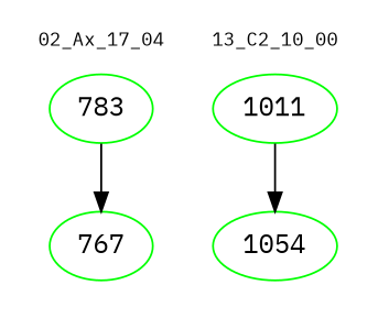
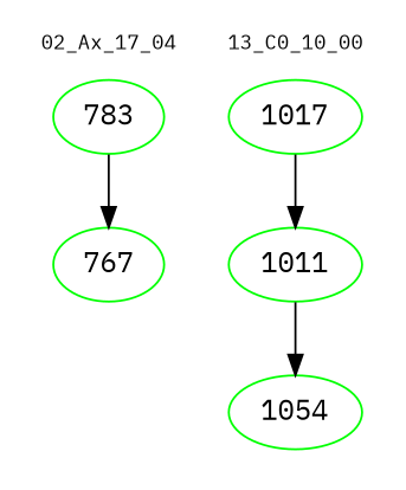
  digraph {
    fontname="IBM Plex Mono"
    node [color=green fontname="IBM Plex Mono"]
    edge [color=black fontname="IBM Plex Mono"]
    n1 [label=783]
    n2 [label=767]
+   n3 [label=1017]
    n4 [label=1011]
    n5 [label=1054]
    subgraph cluster_1 {
      color=white
      fontsize=10
      label="02_Ax_17_04"
      n1
      n2
    }
    subgraph cluster_2 {
      color=white
      fontsize=10
-     label="13_C2_10_00"
+     label="13_C0_10_00"
+     n3
      n4
      n5
    }
    n1 -> n2
+   n3 -> n4
    n4 -> n5
  }
